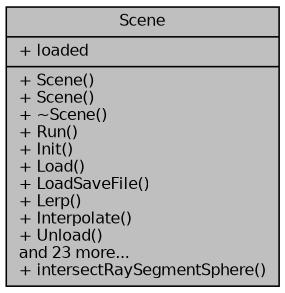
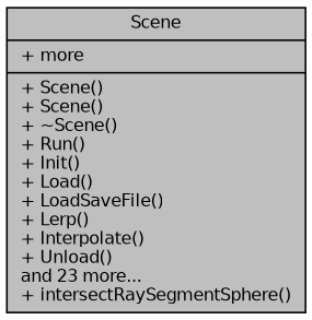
  digraph {
-   n1 [color=black fillcolor=grey75 fontcolor=black fontname=Helvetica fontsize=10 height=0.2 label="{Scene\n|+ loaded\l|+ Scene()\l+ Scene()\l+ ~Scene()\l+ Run()\l+ Init()\l+ Load()\l+ LoadSaveFile()\l+ Lerp()\l+ Interpolate()\l+ Unload()\land 23 more...\l+ intersectRaySegmentSphere()\l}" shape=record style=filled width=0.4]
+   n1 [color=black fillcolor=grey75 fontcolor=black fontname=Helvetica fontsize=10 height=0.2 label="{Scene\n|+ more\l|+ Scene()\l+ Scene()\l+ ~Scene()\l+ Run()\l+ Init()\l+ Load()\l+ LoadSaveFile()\l+ Lerp()\l+ Interpolate()\l+ Unload()\land 23 more...\l+ intersectRaySegmentSphere()\l}" shape=record style=filled width=0.4]
  }
